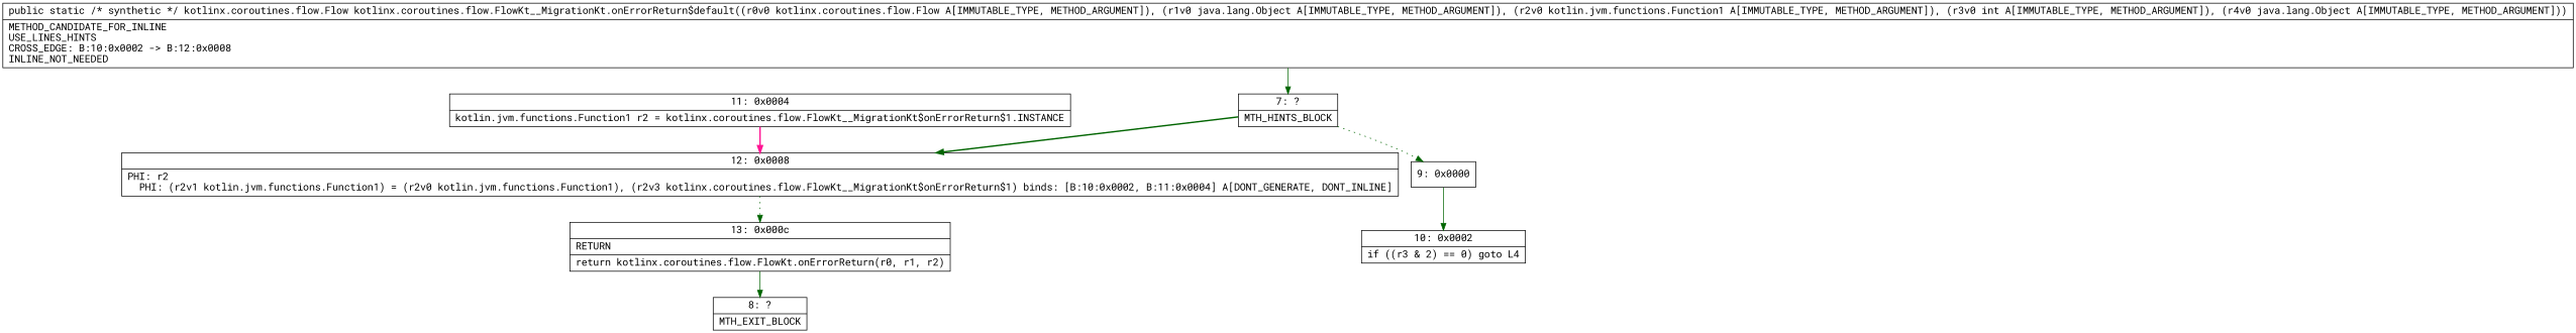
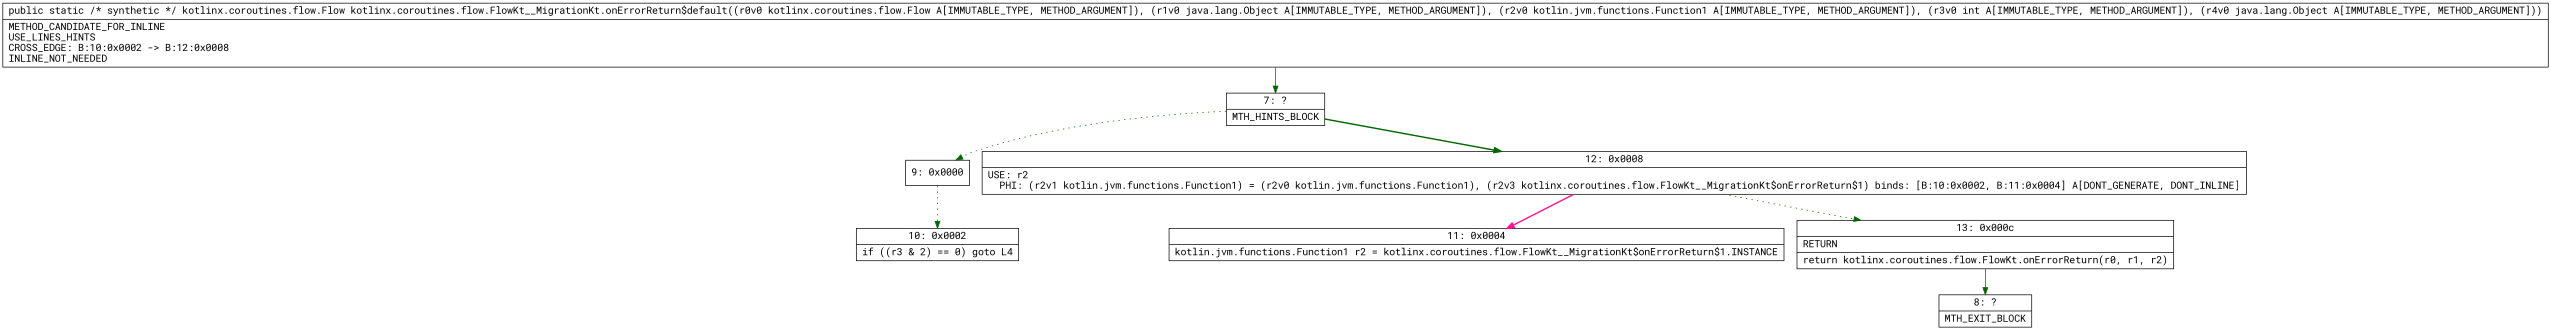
  digraph {
    fontname="Roboto Mono"
    node [fontname="Roboto Mono" shape=record]
    edge [color=darkgreen fontname="Roboto Mono" style=dotted]
    n1 [label="{7\:\ ?|MTH_HINTS_BLOCK\l}"]
    n2 [label="{9\:\ 0x0000}"]
-   n3 [label="{12\:\ 0x0008|PHI: r2 \l  PHI: (r2v1 kotlin.jvm.functions.Function1) = (r2v0 kotlin.jvm.functions.Function1), (r2v3 kotlinx.coroutines.flow.FlowKt__MigrationKt$onErrorReturn$1) binds: [B:10:0x0002, B:11:0x0004] A[DONT_GENERATE, DONT_INLINE]\l}"]
+   n3 [label="{12\:\ 0x0008|USE: r2 \l  PHI: (r2v1 kotlin.jvm.functions.Function1) = (r2v0 kotlin.jvm.functions.Function1), (r2v3 kotlinx.coroutines.flow.FlowKt__MigrationKt$onErrorReturn$1) binds: [B:10:0x0002, B:11:0x0004] A[DONT_GENERATE, DONT_INLINE]\l}"]
    n4 [label="{10\:\ 0x0002|if ((r3 & 2) == 0) goto L4\l}"]
    n5 [label="{11\:\ 0x0004|kotlin.jvm.functions.Function1 r2 = kotlinx.coroutines.flow.FlowKt__MigrationKt$onErrorReturn$1.INSTANCE\l}"]
    n6 [label="{13\:\ 0x000c|RETURN\l|return kotlinx.coroutines.flow.FlowKt.onErrorReturn(r0, r1, r2)\l}"]
    n7 [label="{8\:\ ?|MTH_EXIT_BLOCK\l}"]
    n8 [label="{public static \/* synthetic *\/ kotlinx.coroutines.flow.Flow kotlinx.coroutines.flow.FlowKt__MigrationKt.onErrorReturn$default((r0v0 kotlinx.coroutines.flow.Flow A[IMMUTABLE_TYPE, METHOD_ARGUMENT]), (r1v0 java.lang.Object A[IMMUTABLE_TYPE, METHOD_ARGUMENT]), (r2v0 kotlin.jvm.functions.Function1 A[IMMUTABLE_TYPE, METHOD_ARGUMENT]), (r3v0 int A[IMMUTABLE_TYPE, METHOD_ARGUMENT]), (r4v0 java.lang.Object A[IMMUTABLE_TYPE, METHOD_ARGUMENT]))  | METHOD_CANDIDATE_FOR_INLINE\lUSE_LINES_HINTS\lCROSS_EDGE: B:10:0x0002 \-\> B:12:0x0008\lINLINE_NOT_NEEDED\l}"]
    n1 -> n2
    n1 -> n3 [style=bold]
-   n2 -> n4 [style=solid]
+   n2 -> n4
    n3 -> n6
-   n5 -> n3 [color=deeppink style=bold]
+   n3 -> n5 [color=deeppink style=bold]
    n6 -> n7 [style=solid]
    n8 -> n1 [style=solid]
  }
